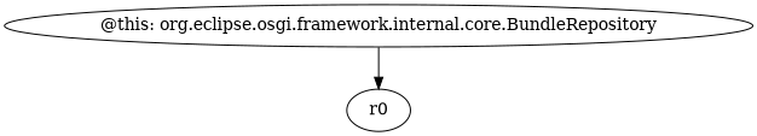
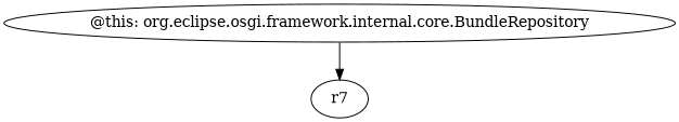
  digraph {
    n1 [label="@this: org.eclipse.osgi.framework.internal.core.BundleRepository"]
-   n2 [label=r0]
+   n2 [label=r7]
    n1 -> n2
  }
